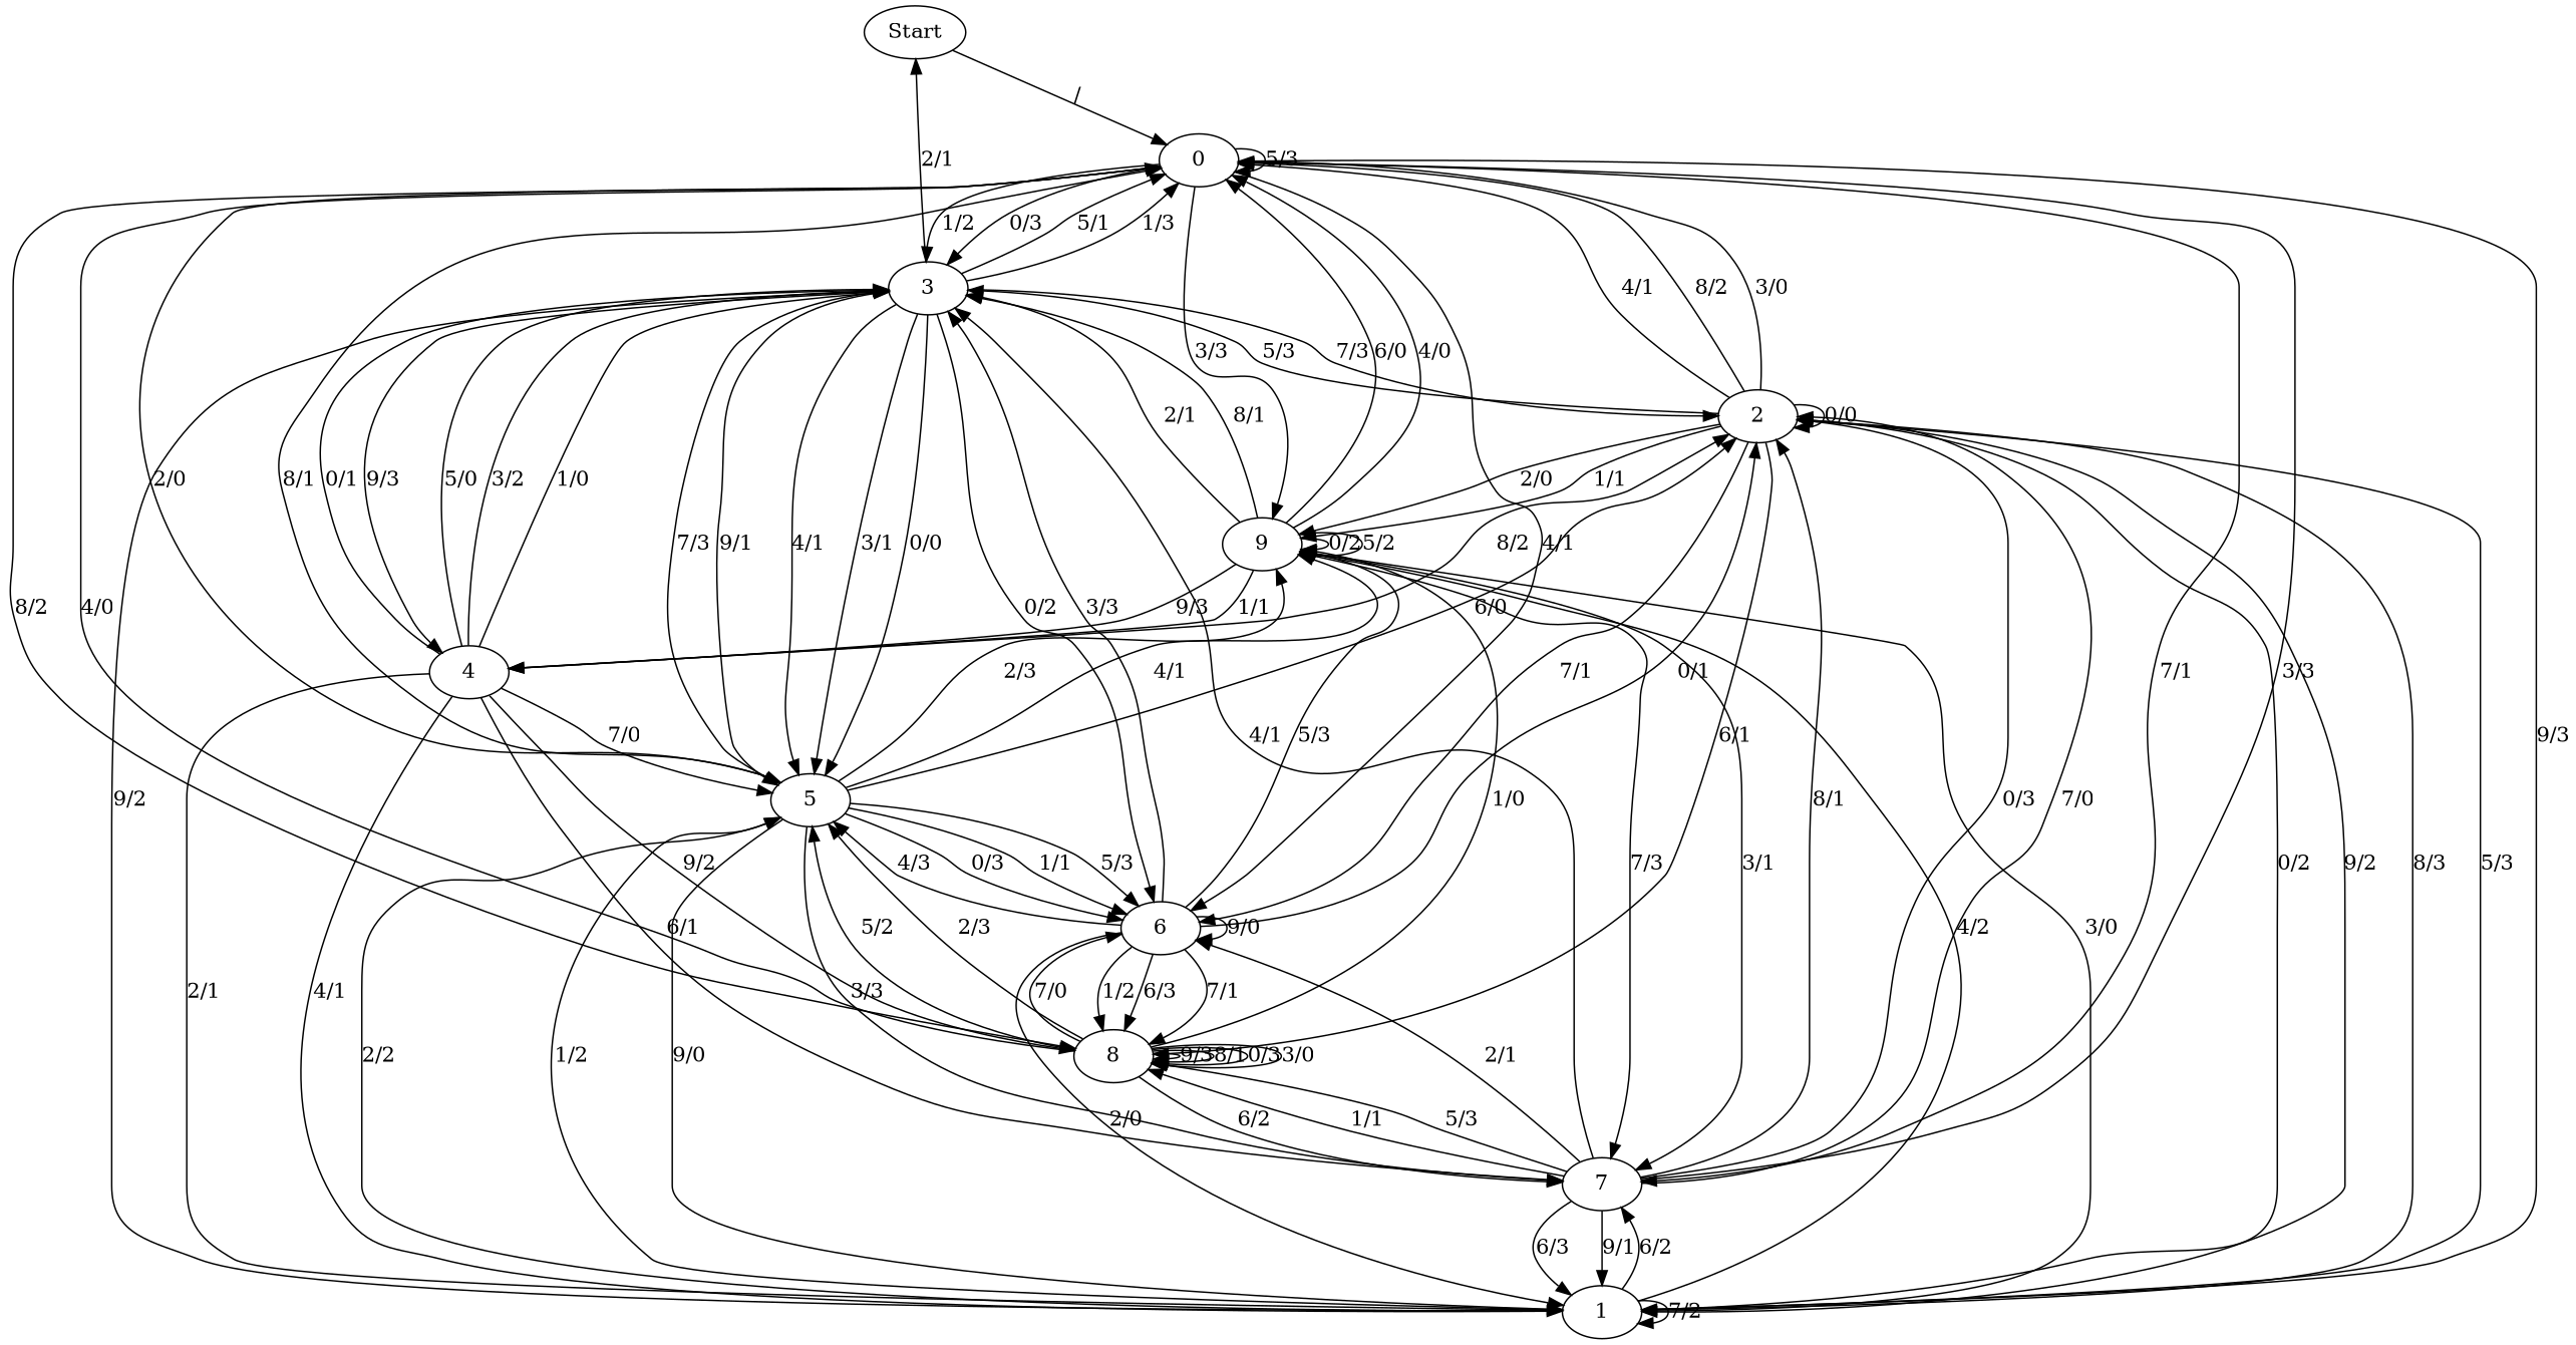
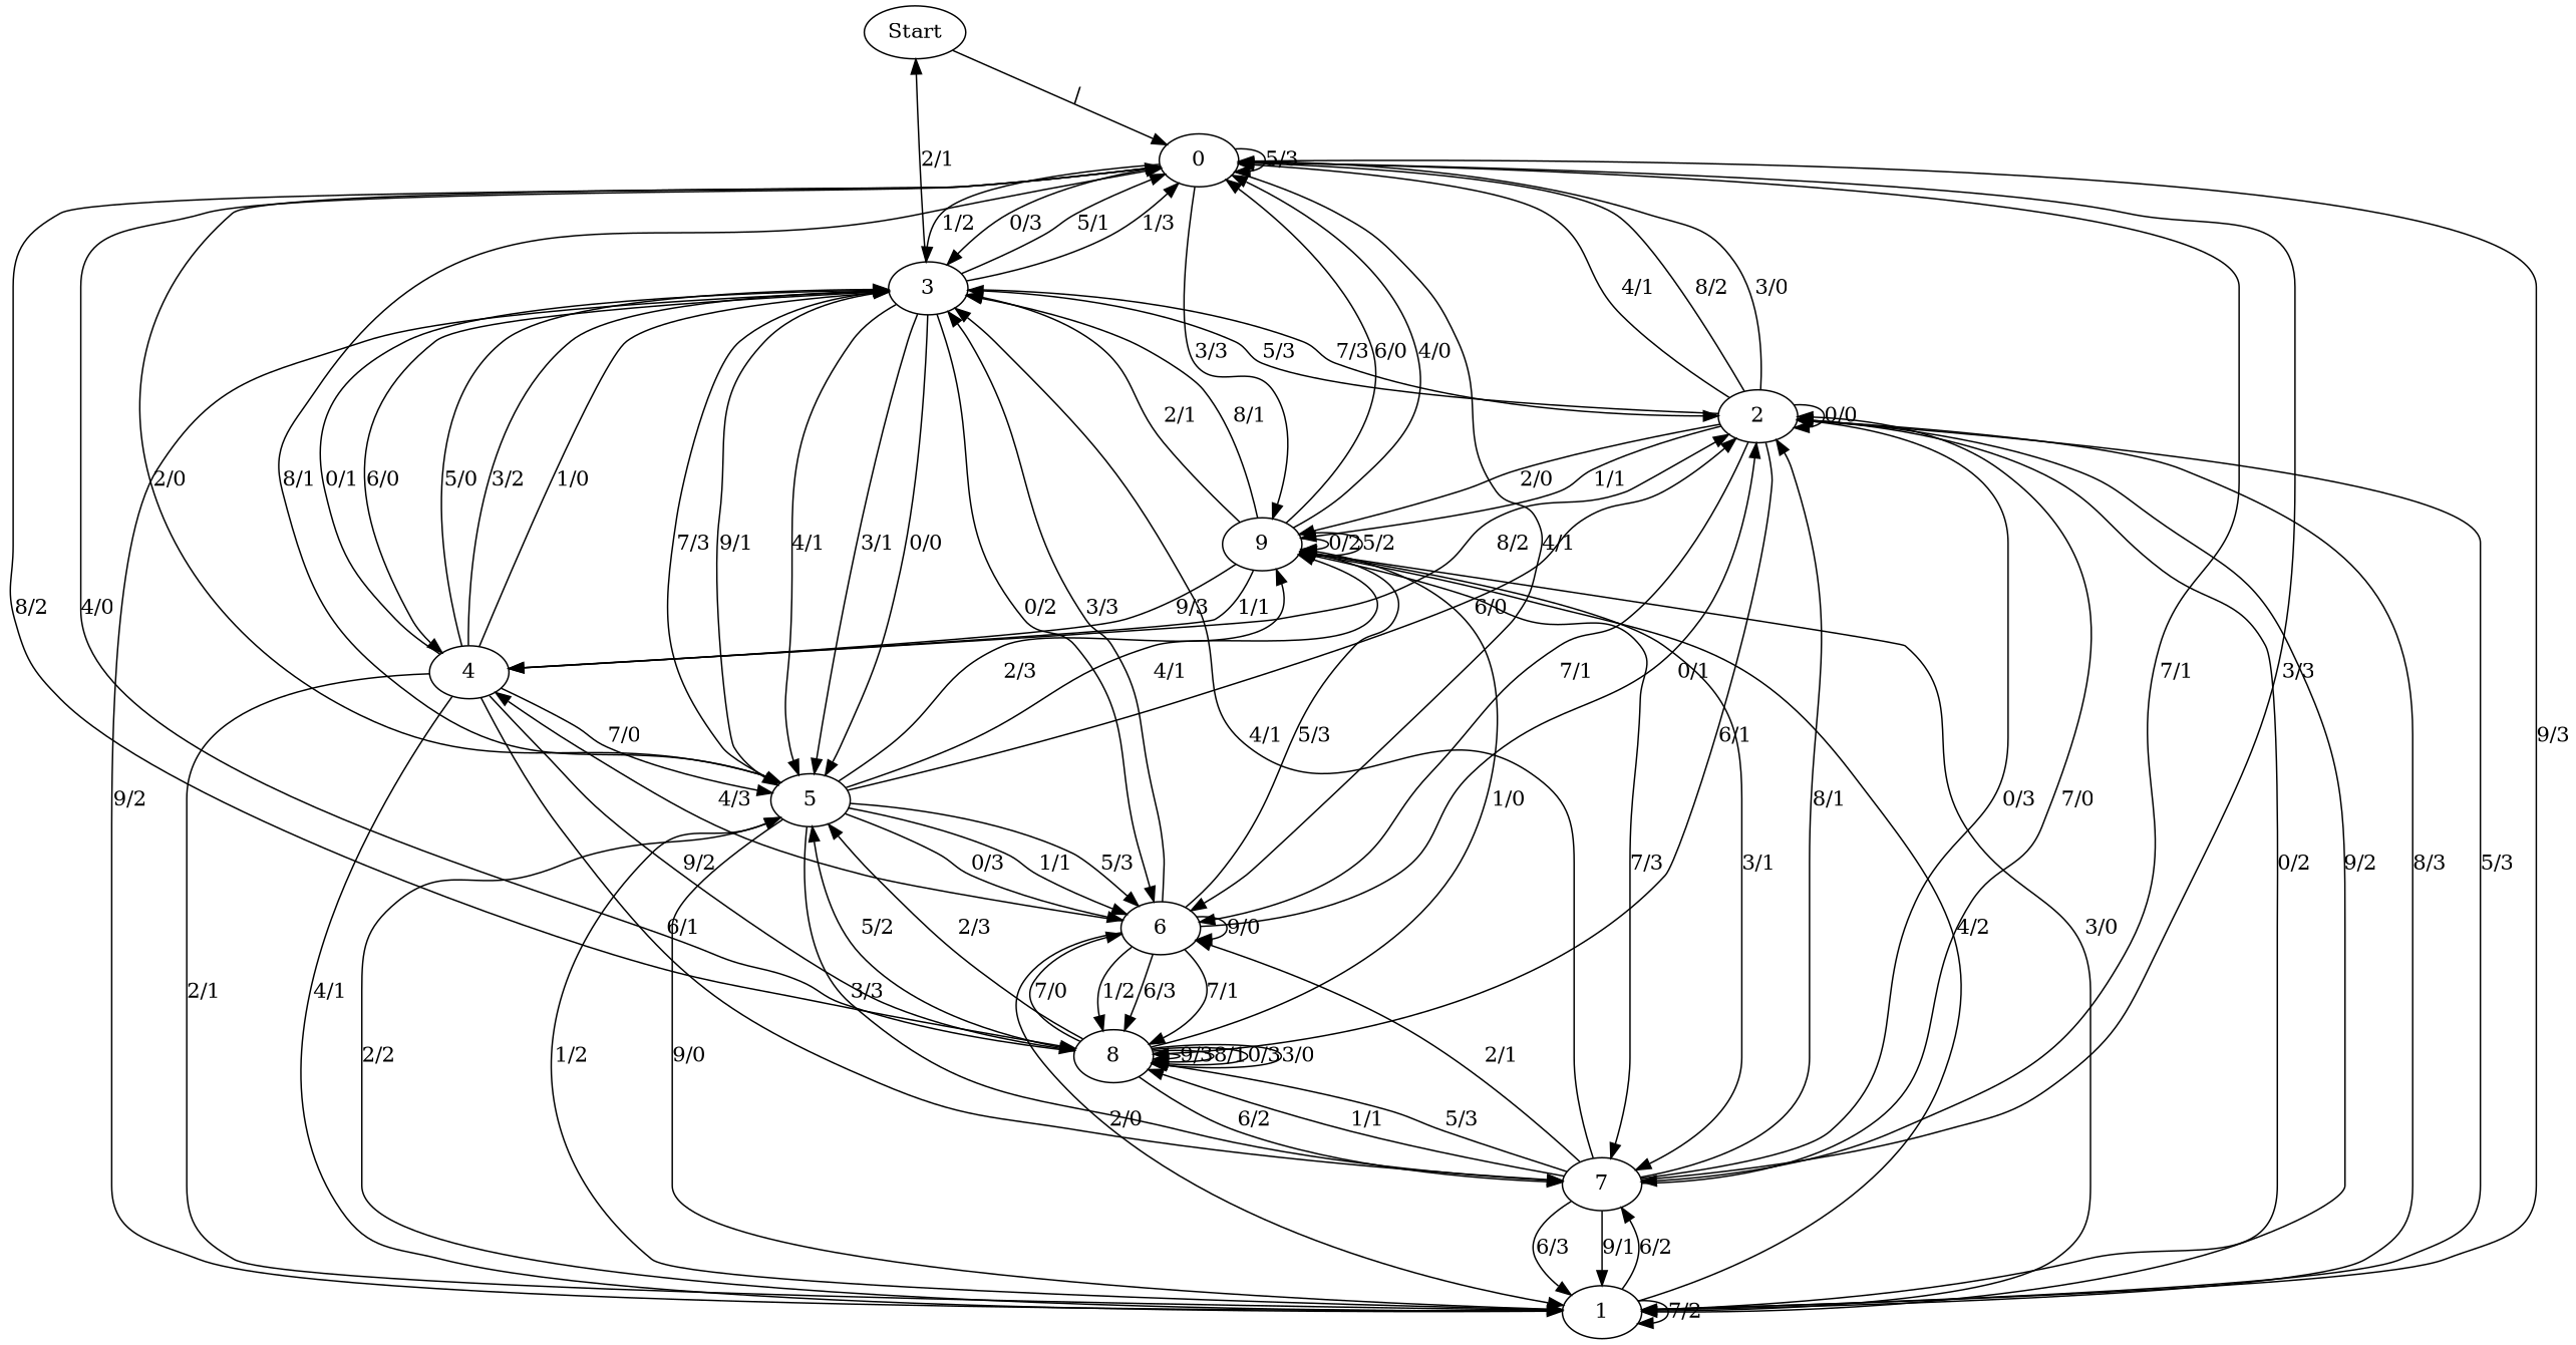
  digraph {
    Start
    0
    3
    7
    1
    8
    5
    6
    9
    4
    2
    Start -> 0 [label="/"]
    0 -> 0 [label="5/3"]
    0 -> 3 [label="1/2"]
    0 -> 3 [label="0/3"]
    0 -> 7 [label="7/1"]
    0 -> 1 [label="9/3"]
    0 -> 8 [label="8/2"]
    0 -> 5 [label="2/0"]
    0 -> 6 [label="4/1"]
    0 -> 9 [label="3/3"]
    3 -> Start [label="2/1"]
    3 -> 0 [label="5/1"]
    3 -> 0 [label="1/3"]
    3 -> 5 [label="9/1"]
    3 -> 5 [label="4/1"]
    3 -> 5 [label="3/1"]
    3 -> 5 [label="0/0"]
    3 -> 6 [label="0/2"]
-   3 -> 4 [label="9/3"]
+   3 -> 4 [label="6/0"]
    3 -> 2 [label="7/3"]
    7 -> 0 [label="3/3"]
    7 -> 3 [label="4/1"]
    7 -> 1 [label="6/3"]
    7 -> 1 [label="9/1"]
    7 -> 8 [label="1/1"]
    7 -> 8 [label="5/3"]
    7 -> 6 [label="2/1"]
    7 -> 2 [label="0/3"]
    7 -> 2 [label="7/0"]
    7 -> 2 [label="8/1"]
    1 -> 3 [label="9/2"]
    1 -> 7 [label="6/2"]
    1 -> 1 [label="7/2"]
    1 -> 5 [label="2/2"]
    1 -> 5 [label="1/2"]
    1 -> 9 [label="3/0"]
    1 -> 9 [label="4/2"]
    1 -> 2 [label="8/3"]
    1 -> 2 [label="5/3"]
    1 -> 2 [label="0/2"]
    8 -> 0 [label="4/0"]
    8 -> 7 [label="6/2"]
    8 -> 8 [label="9/3"]
    8 -> 8 [label="8/1"]
    8 -> 8 [label="0/3"]
    8 -> 8 [label="3/0"]
    8 -> 5 [label="2/3"]
    8 -> 5 [label="5/2"]
    8 -> 6 [label="7/0"]
    8 -> 9 [label="1/0"]
    5 -> 0 [label="8/1"]
    5 -> 3 [label="7/3"]
    5 -> 7 [label="3/3"]
    5 -> 1 [label="9/0"]
    5 -> 6 [label="0/3"]
    5 -> 6 [label="1/1"]
    5 -> 6 [label="5/3"]
    5 -> 9 [label="4/1"]
    5 -> 9 [label="2/3"]
    5 -> 2 [label="6/0"]
    6 -> 3 [label="3/3"]
    6 -> 1 [label="2/0"]
    6 -> 8 [label="1/2"]
    6 -> 8 [label="7/1"]
    6 -> 8 [label="6/3"]
-   6 -> 5 [label="4/3"]
+   6 -> 4 [label="4/3"]
    6 -> 6 [label="9/0"]
    6 -> 9 [label="5/3"]
    6 -> 2 [label="0/1"]
    9 -> 0 [label="6/0"]
    9 -> 0 [label="4/0"]
    9 -> 3 [label="8/1"]
    9 -> 3 [label="2/1"]
    9 -> 7 [label="7/3"]
    9 -> 7 [label="3/1"]
    9 -> 9 [label="0/2"]
    9 -> 9 [label="5/2"]
    9 -> 4 [label="9/3"]
    9 -> 4 [label="1/1"]
    4 -> 3 [label="5/0"]
    4 -> 3 [label="3/2"]
    4 -> 3 [label="1/0"]
    4 -> 3 [label="0/1"]
    4 -> 7 [label="6/1"]
    4 -> 1 [label="2/1"]
    4 -> 1 [label="4/1"]
    4 -> 8 [label="9/2"]
    4 -> 5 [label="7/0"]
    4 -> 2 [label="8/2"]
    2 -> 0 [label="8/2"]
    2 -> 0 [label="3/0"]
    2 -> 0 [label="4/1"]
    2 -> 3 [label="5/3"]
    2 -> 1 [label="9/2"]
    2 -> 8 [label="6/1"]
    2 -> 6 [label="7/1"]
    2 -> 9 [label="1/1"]
    2 -> 9 [label="2/0"]
    2 -> 2 [label="0/0"]
  }
